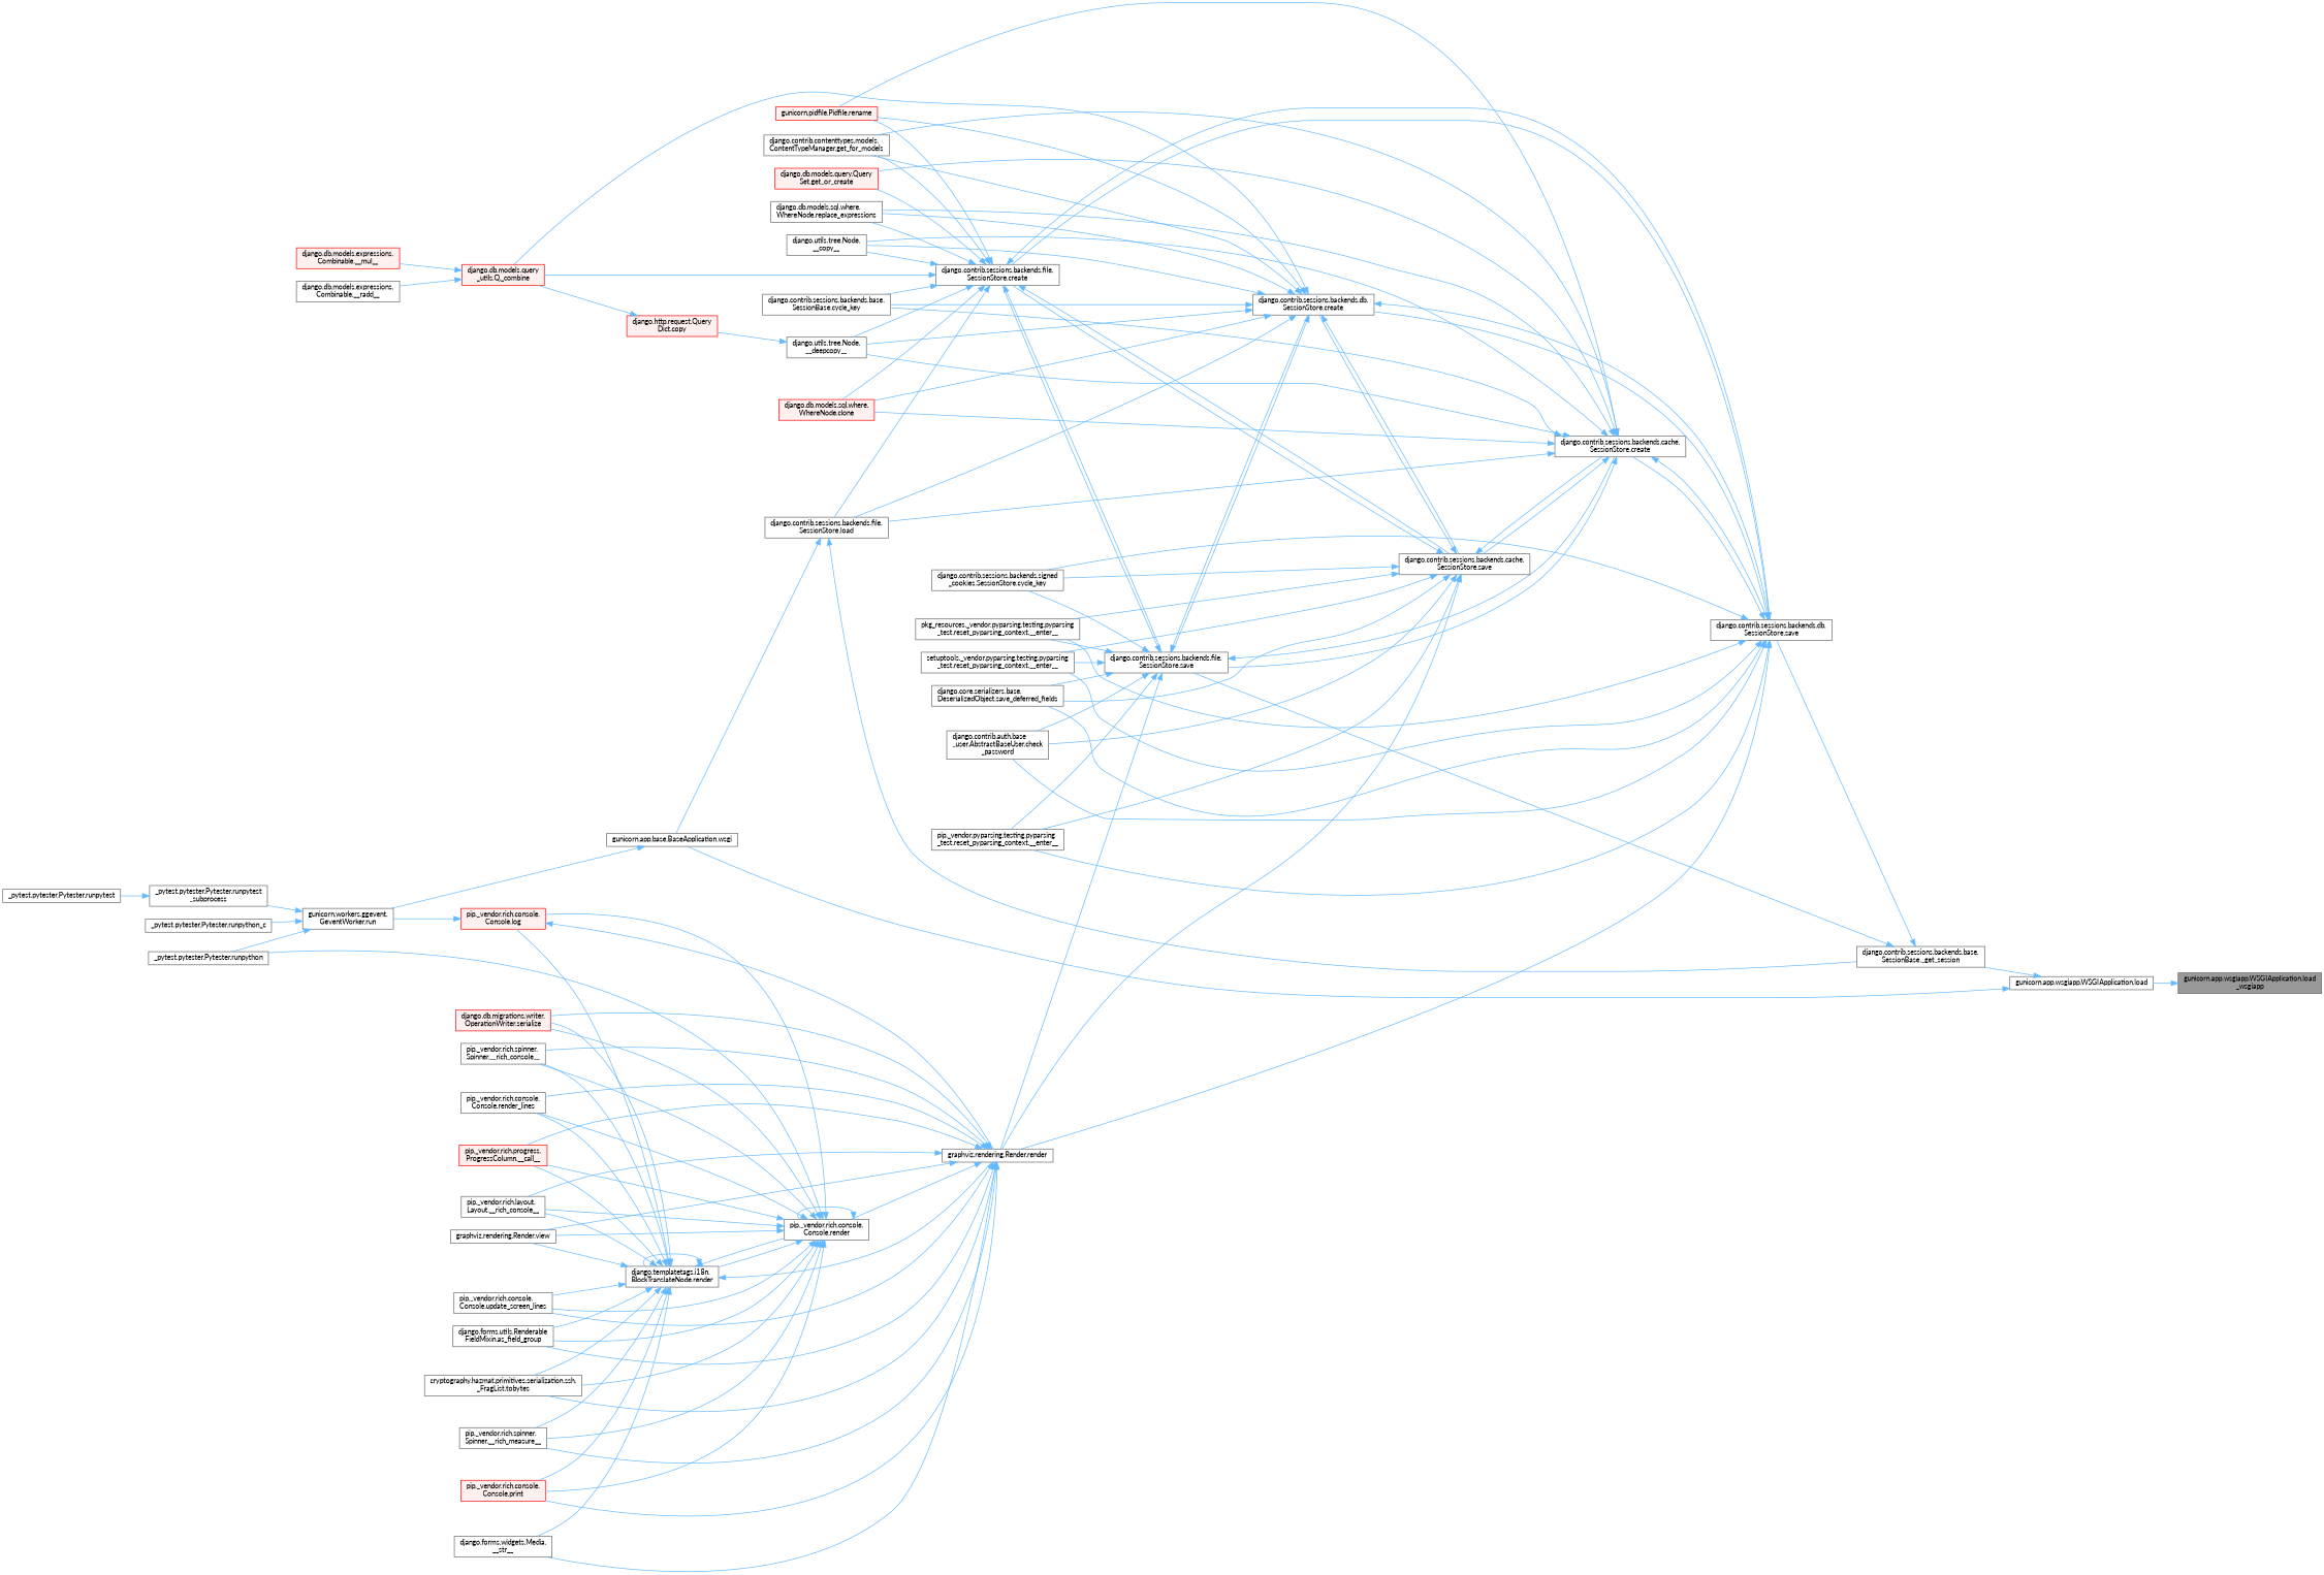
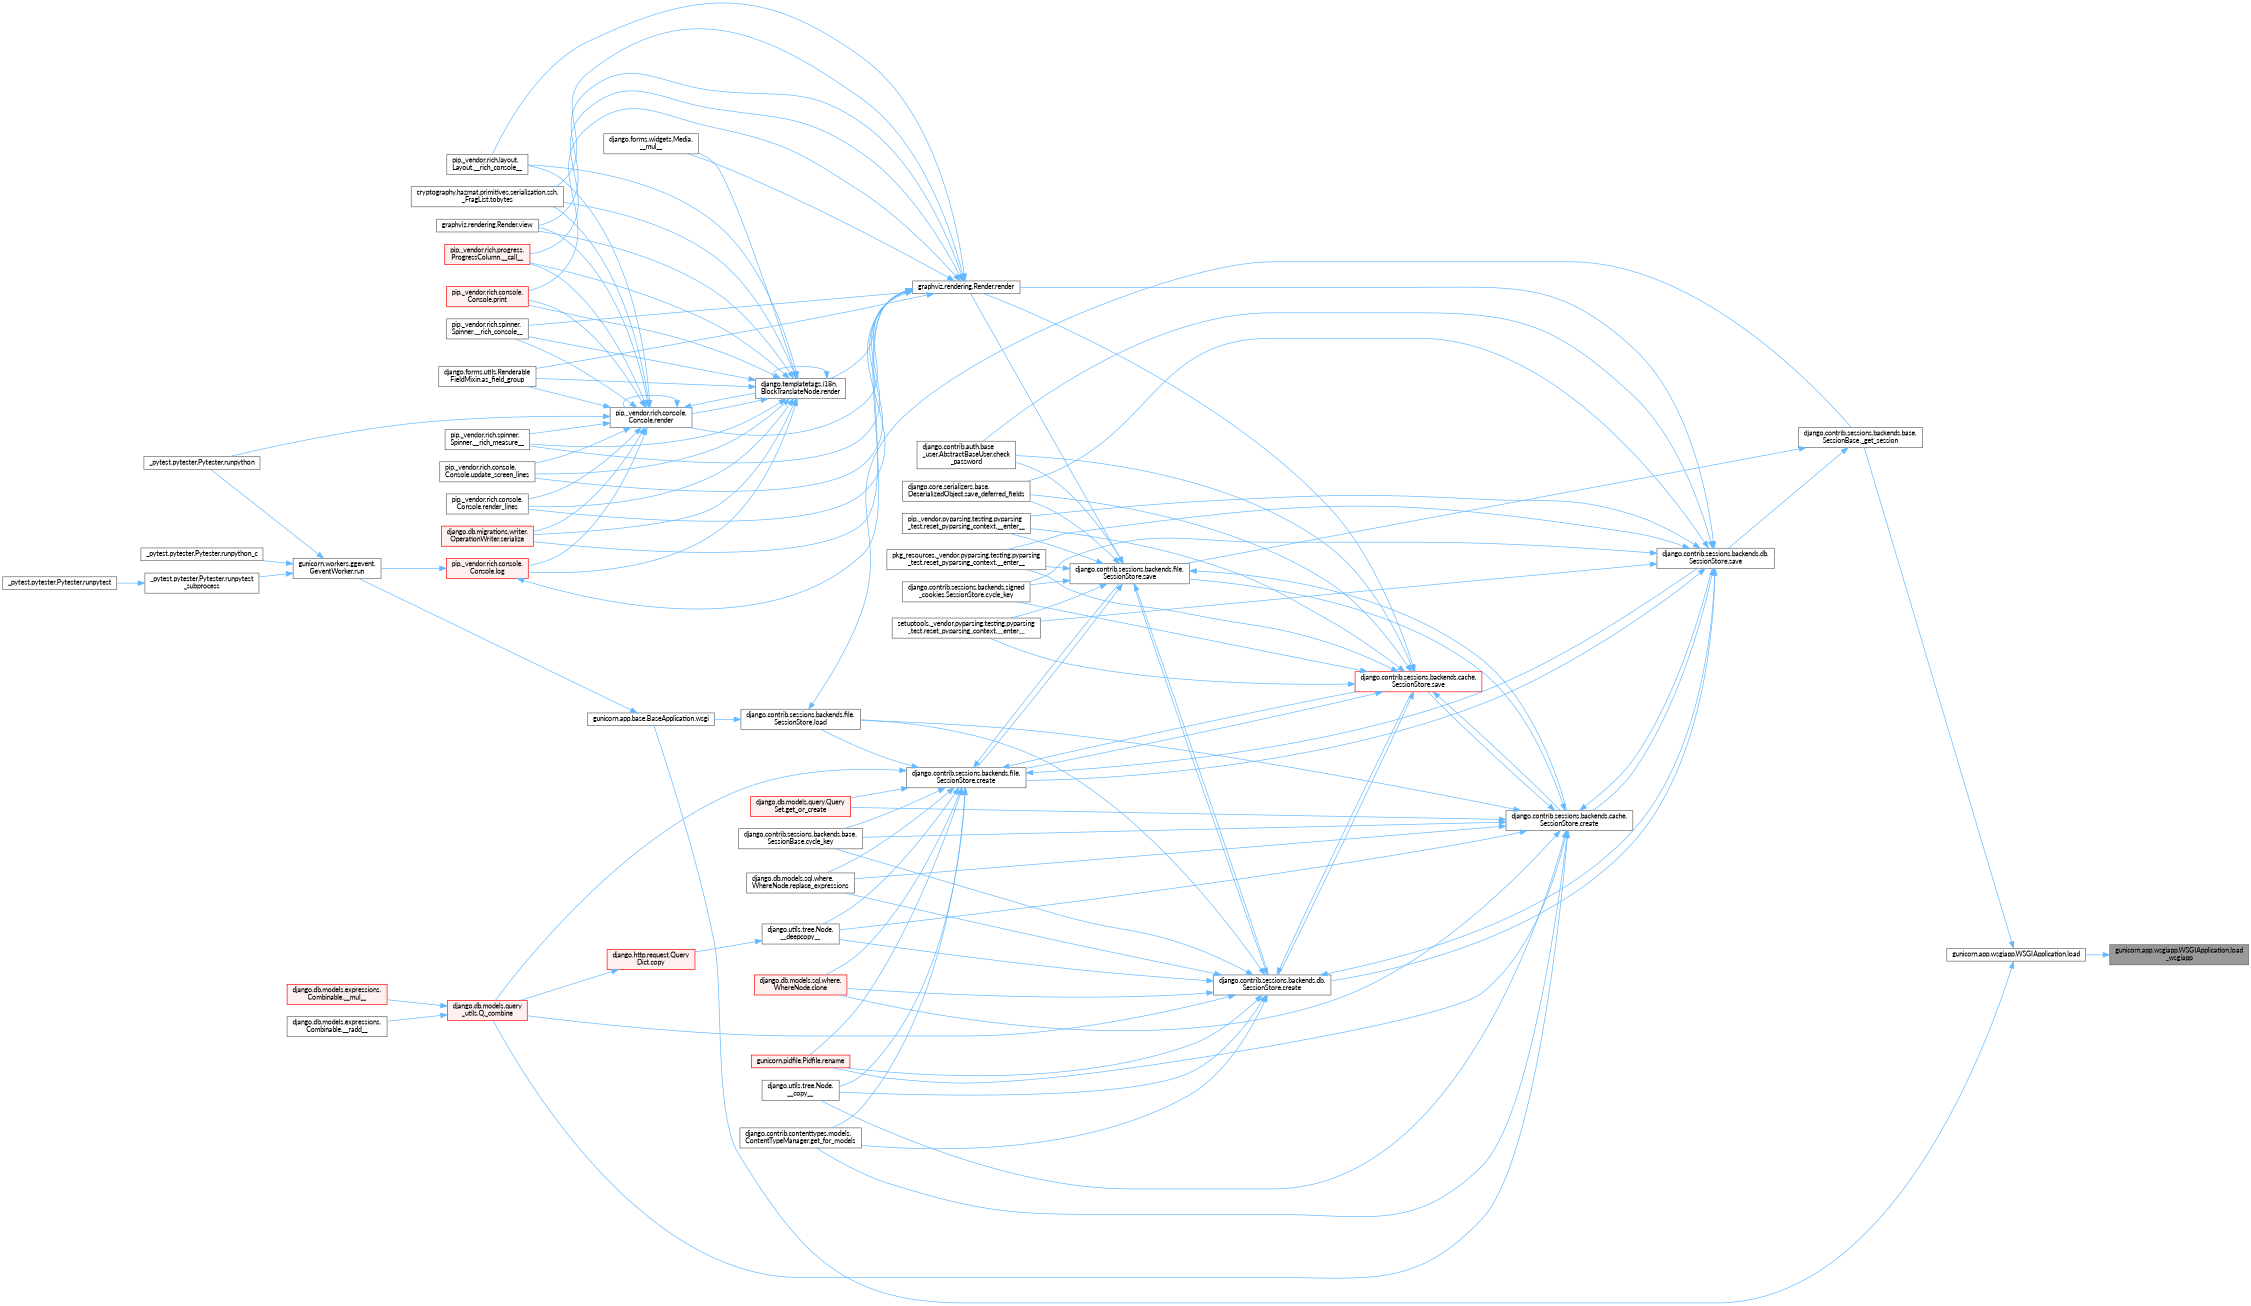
  digraph {
    fontname=Lato
    rankdir=RL
    node [color=grey40 fillcolor=white fontname=Lato fontsize=10 shape=box style=filled]
    edge [color=steelblue1 dir=back fontname=Lato fontsize=10 labelfontname=Helvetica labelfontsize=10 style=solid]
    n1 [color=gray40 fillcolor=grey60 fontcolor=black height=0.2 label="gunicorn.app.wsgiapp.WSGIApplication.load\l_wsgiapp" width=0.4]
    n2 [height=0.2 label="gunicorn.app.wsgiapp.WSGIApplication.load" width=0.4]
    n3 [height=0.2 label="django.contrib.sessions.backends.base.\lSessionBase._get_session" width=0.4]
    n4 [height=0.2 label="gunicorn.app.base.BaseApplication.wsgi" width=0.4]
    n5 [height=0.2 label="django.contrib.sessions.backends.db.\lSessionStore.save" width=0.4]
    n6 [height=0.2 label="django.contrib.sessions.backends.file.\lSessionStore.save" width=0.4]
    n7 [height=0.2 label="gunicorn.workers.ggevent.\lGeventWorker.run" width=0.4]
    n8 [height=0.2 label="pip._vendor.pyparsing.testing.pyparsing\l_test.reset_pyparsing_context.__enter__" width=0.4]
    n9 [height=0.2 label="pkg_resources._vendor.pyparsing.testing.pyparsing\l_test.reset_pyparsing_context.__enter__" width=0.4]
    n10 [height=0.2 label="setuptools._vendor.pyparsing.testing.pyparsing\l_test.reset_pyparsing_context.__enter__" width=0.4]
    n11 [height=0.2 label="django.contrib.auth.base\l_user.AbstractBaseUser.check\l_password" width=0.4]
    n12 [height=0.2 label="django.contrib.sessions.backends.cache.\lSessionStore.create" width=0.4]
    n13 [height=0.2 label="django.contrib.sessions.backends.db.\lSessionStore.create" width=0.4]
    n14 [height=0.2 label="django.contrib.sessions.backends.file.\lSessionStore.create" width=0.4]
    n15 [height=0.2 label="django.contrib.sessions.backends.signed\l_cookies.SessionStore.cycle_key" width=0.4]
    n16 [height=0.2 label="graphviz.rendering.Render.render" width=0.4]
    n17 [height=0.2 label="django.core.serializers.base.\lDeserializedObject.save_deferred_fields" width=0.4]
    n18 [height=0.2 label="django.utils.tree.Node.\l__copy__" width=0.4]
    n19 [height=0.2 label="django.utils.tree.Node.\l__deepcopy__" width=0.4]
    n20 [color=red fillcolor="#FFF0F0" height=0.2 label="django.db.models.query\l_utils.Q._combine" width=0.4]
    n21 [color=red fillcolor="#FFF0F0" height=0.2 label="django.db.models.sql.where.\lWhereNode.clone" width=0.4]
    n22 [height=0.2 label="django.contrib.sessions.backends.base.\lSessionBase.cycle_key" width=0.4]
    n23 [height=0.2 label="django.contrib.contenttypes.models.\lContentTypeManager.get_for_models" width=0.4]
    n24 [color=red fillcolor="#FFF0F0" height=0.2 label="django.db.models.query.Query\lSet.get_or_create" width=0.4]
    n25 [height=0.2 label="django.contrib.sessions.backends.file.\lSessionStore.load" width=0.4]
    n26 [color=red fillcolor="#FFF0F0" height=0.2 label="gunicorn.pidfile.Pidfile.rename" width=0.4]
    n27 [height=0.2 label="django.db.models.sql.where.\lWhereNode.replace_expressions" width=0.4]
-   n28 [height=0.2 label="django.contrib.sessions.backends.cache.\lSessionStore.save" width=0.4]
+   n28 [color=red height=0.2 label="django.contrib.sessions.backends.cache.\lSessionStore.save" width=0.4]
    n29 [color=red fillcolor="#FFF0F0" height=0.2 label="pip._vendor.rich.progress.\lProgressColumn.__call__" width=0.4]
    n30 [height=0.2 label="pip._vendor.rich.layout.\lLayout.__rich_console__" width=0.4]
    n31 [height=0.2 label="pip._vendor.rich.spinner.\lSpinner.__rich_console__" width=0.4]
    n32 [height=0.2 label="pip._vendor.rich.spinner.\lSpinner.__rich_measure__" width=0.4]
-   n33 [height=0.2 label="django.forms.widgets.Media.\l__str__" width=0.4]
+   n33 [height=0.2 label="django.forms.widgets.Media.\l__mul__" width=0.4]
    n34 [height=0.2 label="django.forms.utils.Renderable\lFieldMixin.as_field_group" width=0.4]
    n35 [color=red fillcolor="#FFF0F0" height=0.2 label="pip._vendor.rich.console.\lConsole.print" width=0.4]
    n36 [height=0.2 label="django.templatetags.i18n.\lBlockTranslateNode.render" width=0.4]
    n37 [height=0.2 label="pip._vendor.rich.console.\lConsole.render" width=0.4]
    n38 [height=0.2 label="pip._vendor.rich.console.\lConsole.render_lines" width=0.4]
    n39 [color=red fillcolor="#FFF0F0" height=0.2 label="django.db.migrations.writer.\lOperationWriter.serialize" width=0.4]
    n40 [height=0.2 label="cryptography.hazmat.primitives.serialization.ssh.\l_FragList.tobytes" width=0.4]
    n41 [height=0.2 label="pip._vendor.rich.console.\lConsole.update_screen_lines" width=0.4]
    n42 [height=0.2 label="graphviz.rendering.Render.view" width=0.4]
    n43 [color=red fillcolor="#FFF0F0" height=0.2 label="django.http.request.Query\lDict.copy" width=0.4]
    n44 [color=red fillcolor="#FFF0F0" height=0.2 label="django.db.models.expressions.\lCombinable.__mul__" width=0.4]
    n45 [height=0.2 label="django.db.models.expressions.\lCombinable.__radd__" width=0.4]
    n46 [height=0.2 label="_pytest.pytester.Pytester.runpytest\l_subprocess" width=0.4]
    n47 [height=0.2 label="_pytest.pytester.Pytester.runpython" width=0.4]
    n48 [height=0.2 label="_pytest.pytester.Pytester.runpython_c" width=0.4]
    n49 [height=0.2 label="_pytest.pytester.Pytester.runpytest" width=0.4]
    n50 [color=red fillcolor="#FFF0F0" height=0.2 label="pip._vendor.rich.console.\lConsole.log" width=0.4]
    n1 -> n2
    n2 -> n3
    n2 -> n4
    n3 -> n5
    n3 -> n6
    n4 -> n7
    n5 -> n8
    n5 -> n9
    n5 -> n10
    n5 -> n11
    n5 -> n12
    n5 -> n13
    n5 -> n14
    n5 -> n15
    n5 -> n16
    n5 -> n17
    n6 -> n8
    n6 -> n9
    n6 -> n10
    n6 -> n11
    n6 -> n12
    n6 -> n13
    n6 -> n14
    n6 -> n15
    n6 -> n16
    n6 -> n17
    n7 -> n46
    n7 -> n47
    n7 -> n48
    n12 -> n5
    n12 -> n6
    n12 -> n18
    n12 -> n19
+   n12 -> n20
    n12 -> n21
    n12 -> n22
    n12 -> n23
    n12 -> n24
    n12 -> n25
    n12 -> n26
    n12 -> n27
    n12 -> n28
    n13 -> n5
    n13 -> n6
    n13 -> n18
    n13 -> n19
    n13 -> n20
    n13 -> n21
    n13 -> n22
    n13 -> n23
    n13 -> n25
    n13 -> n26
    n13 -> n27
    n13 -> n28
    n14 -> n5
    n14 -> n6
    n14 -> n18
    n14 -> n19
    n14 -> n20
    n14 -> n21
    n14 -> n22
    n14 -> n23
    n14 -> n24
    n14 -> n25
    n14 -> n26
    n14 -> n27
    n14 -> n28
    n16 -> n29
    n16 -> n30
    n16 -> n31
    n16 -> n32
    n16 -> n33
    n16 -> n34
    n16 -> n35
-   n36 -> n16
+   n16 -> n36
    n16 -> n37
    n16 -> n38
    n16 -> n39
    n16 -> n40
    n16 -> n41
    n16 -> n42
    n19 -> n43
    n20 -> n44
    n20 -> n45
    n25 -> n3
    n25 -> n4
    n28 -> n8
    n28 -> n9
    n28 -> n10
    n28 -> n11
    n28 -> n12
    n28 -> n13
    n28 -> n14
    n28 -> n15
    n28 -> n16
    n28 -> n17
    n36 -> n29
    n36 -> n30
    n36 -> n31
    n36 -> n32
    n36 -> n33
    n36 -> n34
    n36 -> n35
    n36 -> n36
    n36 -> n37
    n36 -> n38
    n36 -> n39
    n36 -> n40
    n36 -> n41
    n36 -> n42
    n36 -> n50
    n37 -> n29
    n37 -> n30
    n37 -> n31
    n37 -> n32
    n37 -> n34
    n37 -> n35
    n37 -> n36
    n37 -> n37
    n37 -> n38
    n37 -> n39
    n37 -> n40
    n37 -> n41
    n37 -> n42
    n37 -> n47
    n37 -> n50
    n43 -> n20
    n46 -> n49
    n50 -> n7
    n50 -> n16
  }
